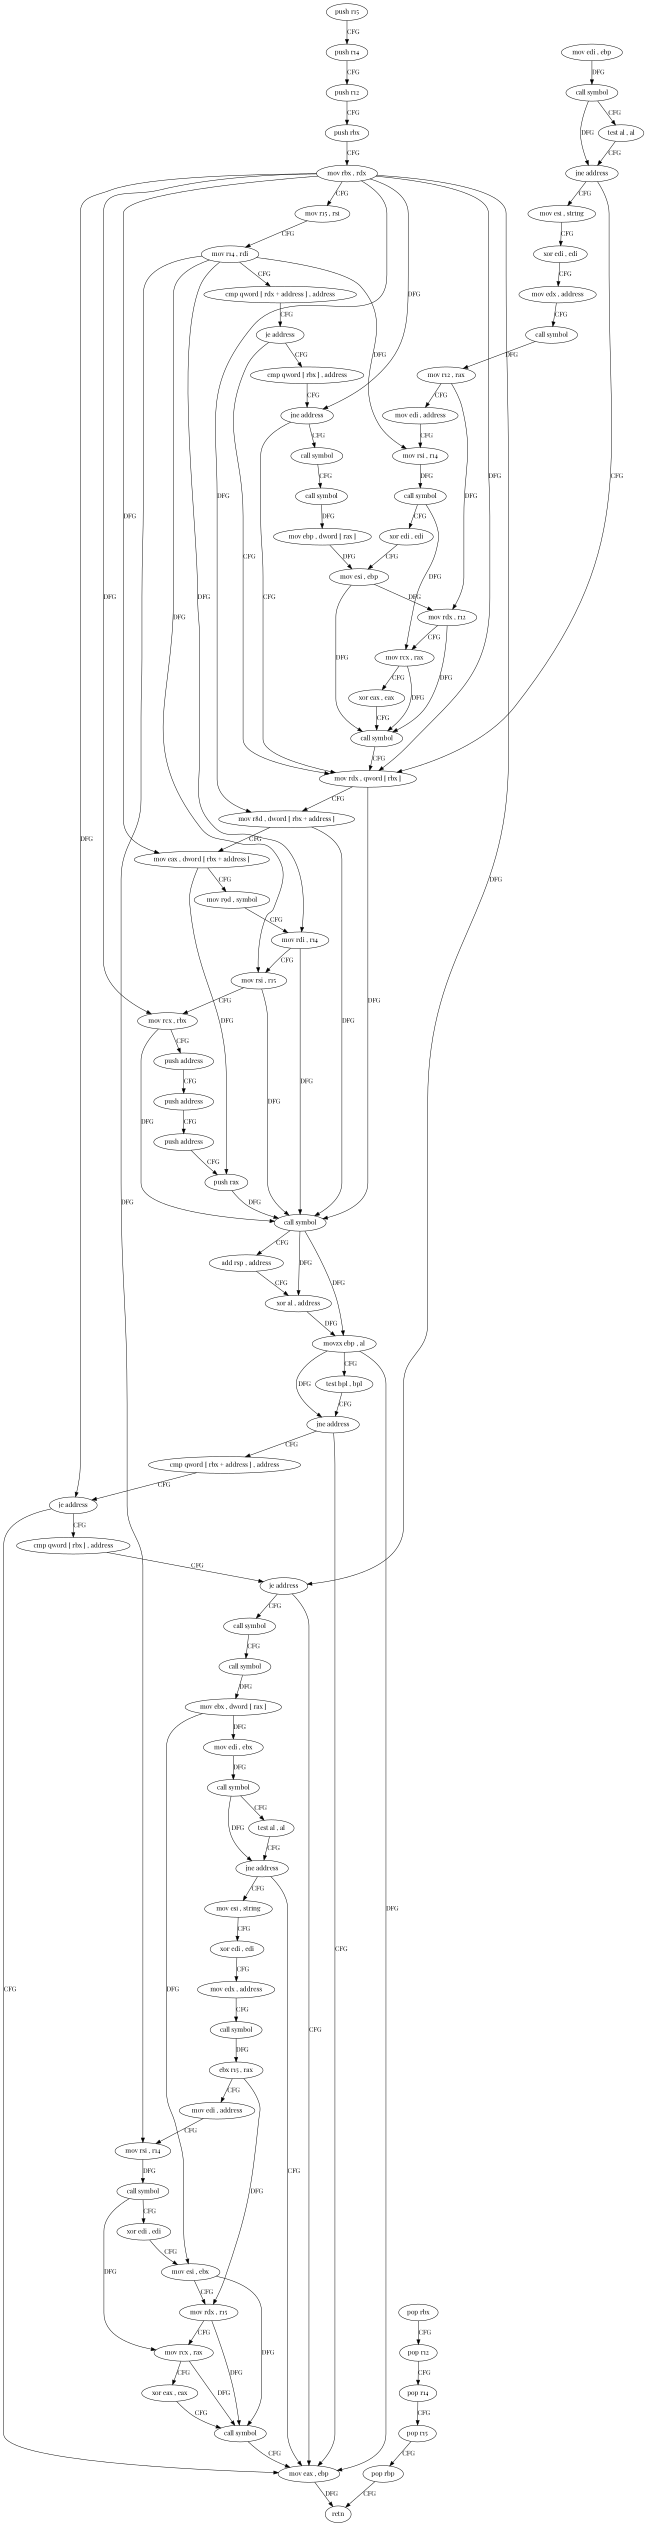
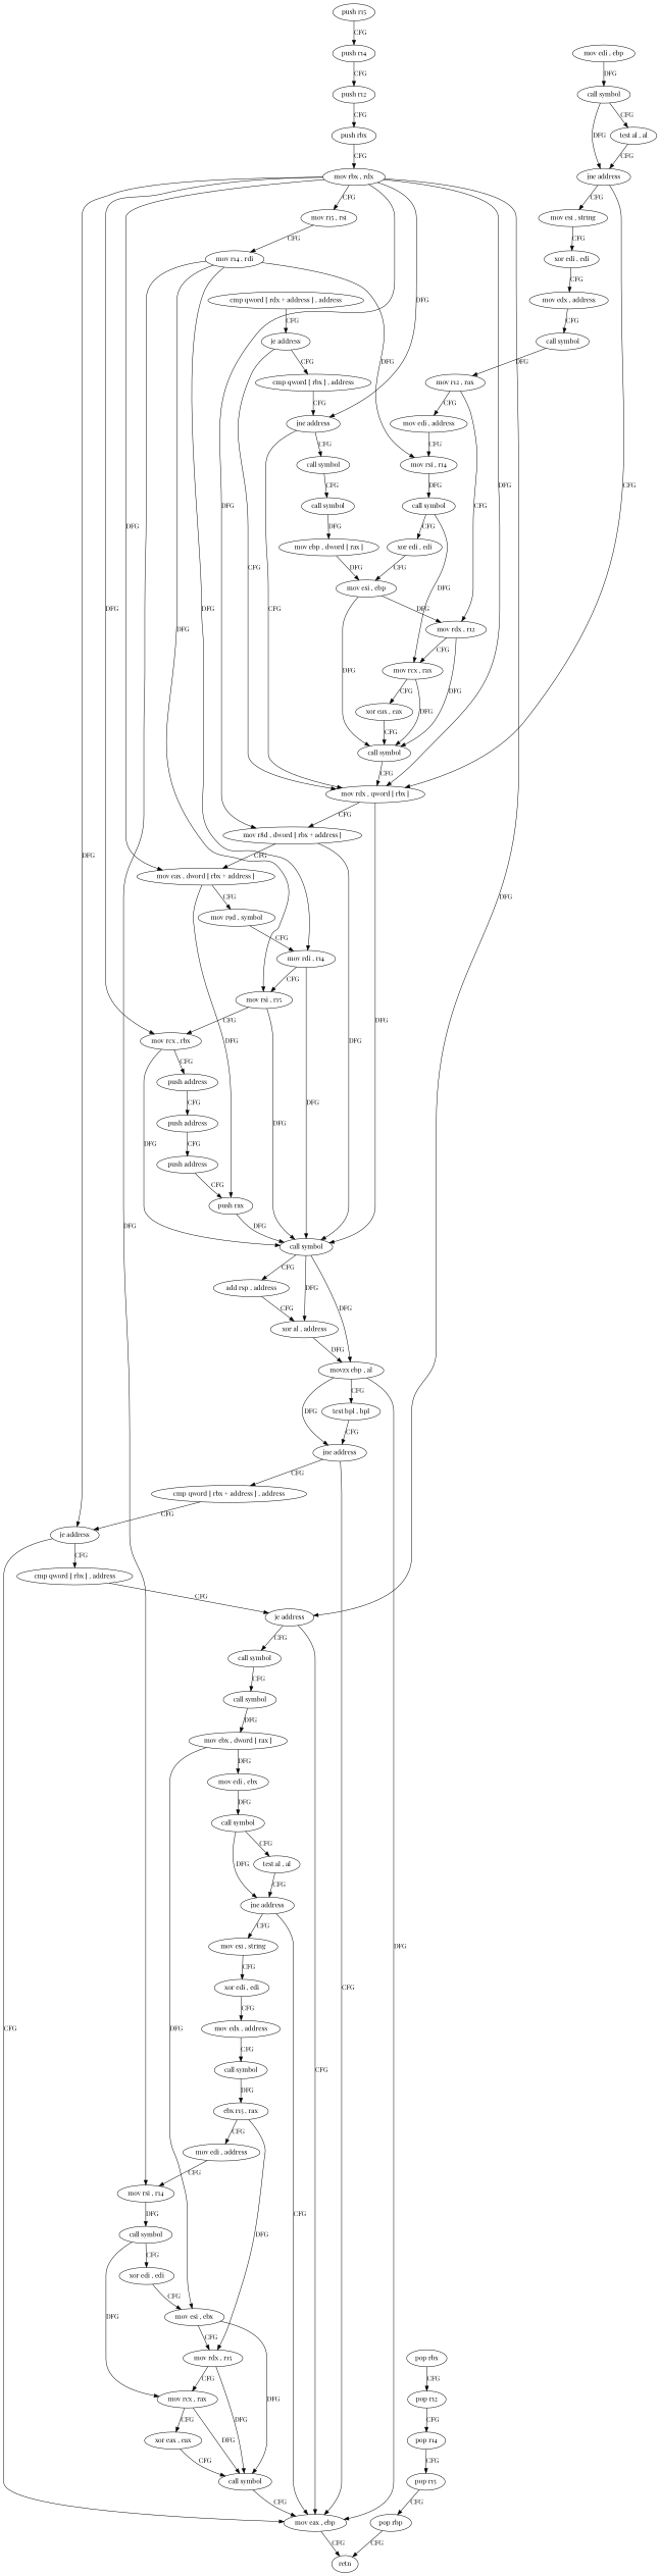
  digraph {
    fontname="Playfair Display"
    node [fontname="Playfair Display"]
    edge [fontname="Playfair Display"]
    n1 [label="push r15"]
    n2 [label="push r14"]
    n3 [label="push r12"]
    n4 [label="push rbx"]
    n5 [label="mov rbx , rdx"]
    n6 [label="mov r15 , rsi"]
    n7 [label="mov rdx , qword [ rbx ]"]
    n8 [label="mov r8d , dword [ rbx + address ]"]
    n9 [label="mov eax , dword [ rbx + address ]"]
    n10 [label="mov rcx , rbx"]
    n11 [label="jne address"]
    n12 [label="je address"]
    n13 [label="je address"]
    n14 [label="mov r14 , rdi"]
    n15 [label="call symbol"]
    n16 [label="mov r9d , symbol"]
    n17 [label="push rax"]
    n18 [label="push address"]
    n19 [label="call symbol"]
    n20 [label="mov eax , ebp"]
    n21 [label="cmp qword [ rbx ] , address"]
    n22 [label="call symbol"]
    n23 [label="mov rsi , r15"]
    n24 [label="cmp qword [ rdx + address ] , address"]
    n25 [label="mov rdi , r14"]
    n26 [label="mov rsi , r14"]
    n27 [label="mov rsi , r14"]
    n28 [label="je address"]
    n29 [label="call symbol"]
    n30 [label="call symbol"]
    n31 [label="cmp qword [ rbx ] , address"]
    n32 [label="add rsp , address"]
    n33 [label="xor al , address"]
    n34 [label="movzx ebp , al"]
    n35 [label="push address"]
    n36 [label="push address"]
    n37 [label="test bpl , bpl"]
    n38 [label="jne address"]
    n39 [label="cmp qword [ rbx + address ] , address"]
    n40 [label=retn]
    n41 [label="pop rbx"]
    n42 [label="pop r12"]
    n43 [label="call symbol"]
    n44 [label="mov ebp , dword [ rax ]"]
    n45 [label="pop r14"]
    n46 [label="pop r15"]
    n47 [label="pop rbp"]
    n48 [label="mov esi , ebp"]
    n49 [label="mov edi , ebp"]
    n50 [label="call symbol"]
    n51 [label="mov rdx , r12"]
    n52 [label="call symbol"]
    n53 [label="test al , al"]
    n54 [label="jne address"]
    n55 [label="mov esi , string"]
    n56 [label="xor edi , edi"]
    n57 [label="mov edx , address"]
    n58 [label="call symbol"]
    n59 [label="mov ebx , dword [ rax ]"]
    n60 [label="call symbol"]
    n61 [label="mov r12 , rax"]
    n62 [label="mov edi , address"]
    n63 [label="mov rcx , rax"]
    n64 [label="xor edi , edi"]
    n65 [label="xor eax , eax"]
    n66 [label="mov edi , ebx"]
    n67 [label="mov esi , ebx"]
    n68 [label="call symbol"]
    n69 [label="mov rdx , r15"]
    n70 [label="call symbol"]
    n71 [label="test al , al"]
    n72 [label="jne address"]
    n73 [label="mov esi , string"]
    n74 [label="xor edi , edi"]
    n75 [label="mov edx , address"]
    n76 [label="call symbol"]
    n77 [label="ebx r15 , rax"]
    n78 [label="mov edi , address"]
    n79 [label="mov rcx , rax"]
    n80 [label="xor edi , edi"]
    n81 [label="xor eax , eax"]
    n1 -> n2 [label=CFG]
    n2 -> n3 [label=CFG]
    n3 -> n4 [label=CFG]
    n4 -> n5 [label=CFG]
    n5 -> n6 [label=CFG]
    n5 -> n7 [label=DFG]
    n5 -> n8 [label=DFG]
    n5 -> n9 [label=DFG]
    n5 -> n10 [label=DFG]
    n5 -> n11 [label=DFG]
    n5 -> n12 [label=DFG]
    n5 -> n13 [label=DFG]
    n6 -> n14 [label=CFG]
    n7 -> n8 [label=CFG]
    n7 -> n15 [label=DFG]
    n8 -> n9 [label=CFG]
    n8 -> n15 [label=DFG]
    n9 -> n16 [label=CFG]
    n9 -> n17 [label=DFG]
    n10 -> n15 [label=DFG]
    n10 -> n18 [label=CFG]
    n11 -> n7 [label=CFG]
    n11 -> n19 [label=CFG]
    n12 -> n20 [label=CFG]
    n12 -> n21 [label=CFG]
    n13 -> n20 [label=CFG]
    n13 -> n22 [label=CFG]
    n14 -> n23 [label=DFG]
-   n14 -> n24 [label=CFG]
    n14 -> n25 [label=DFG]
    n14 -> n26 [label=DFG]
    n14 -> n27 [label=DFG]
    n15 -> n32 [label=CFG]
    n15 -> n33 [label=DFG]
    n15 -> n34 [label=DFG]
    n16 -> n25 [label=CFG]
    n17 -> n15 [label=DFG]
    n18 -> n35 [label=CFG]
    n19 -> n43 [label=CFG]
-   n20 -> n40 [label=DFG]
+   n20 -> n40 [label=CFG]
    n21 -> n13 [label=CFG]
    n22 -> n58 [label=CFG]
    n23 -> n10 [label=CFG]
    n23 -> n15 [label=DFG]
    n24 -> n28 [label=CFG]
    n25 -> n15 [label=DFG]
    n25 -> n23 [label=CFG]
    n26 -> n29 [label=DFG]
    n27 -> n30 [label=DFG]
    n28 -> n7 [label=CFG]
    n28 -> n31 [label=CFG]
    n29 -> n63 [label=DFG]
    n29 -> n64 [label=CFG]
    n30 -> n79 [label=DFG]
    n30 -> n80 [label=CFG]
    n31 -> n11 [label=CFG]
    n32 -> n33 [label=CFG]
    n33 -> n34 [label=DFG]
    n34 -> n20 [label=DFG]
    n34 -> n37 [label=CFG]
    n34 -> n38 [label=DFG]
    n35 -> n36 [label=CFG]
    n36 -> n17 [label=CFG]
    n37 -> n38 [label=CFG]
    n38 -> n20 [label=CFG]
    n38 -> n39 [label=CFG]
    n39 -> n12 [label=CFG]
    n41 -> n42 [label=CFG]
    n42 -> n45 [label=CFG]
    n43 -> n44 [label=DFG]
    n44 -> n48 [label=DFG]
    n45 -> n46 [label=CFG]
    n46 -> n47 [label=CFG]
    n47 -> n40 [label=CFG]
    n48 -> n51 [label=DFG]
    n48 -> n52 [label=DFG]
    n49 -> n50 [label=DFG]
    n50 -> n53 [label=CFG]
    n50 -> n54 [label=DFG]
    n51 -> n52 [label=DFG]
    n51 -> n63 [label=CFG]
    n52 -> n7 [label=CFG]
    n53 -> n54 [label=CFG]
    n54 -> n7 [label=CFG]
    n54 -> n55 [label=CFG]
    n55 -> n56 [label=CFG]
    n56 -> n57 [label=CFG]
    n57 -> n60 [label=CFG]
    n58 -> n59 [label=DFG]
    n59 -> n66 [label=DFG]
    n59 -> n67 [label=DFG]
    n60 -> n61 [label=DFG]
-   n61 -> n51 [label=DFG]
+   n61 -> n51 [label=CFG]
    n61 -> n62 [label=CFG]
    n62 -> n26 [label=CFG]
    n63 -> n52 [label=DFG]
    n63 -> n65 [label=CFG]
    n64 -> n48 [label=CFG]
    n65 -> n52 [label=CFG]
    n66 -> n68 [label=DFG]
    n67 -> n69 [label=CFG]
    n67 -> n70 [label=DFG]
    n68 -> n71 [label=CFG]
    n68 -> n72 [label=DFG]
    n69 -> n70 [label=DFG]
    n69 -> n79 [label=CFG]
    n70 -> n20 [label=CFG]
    n71 -> n72 [label=CFG]
    n72 -> n20 [label=CFG]
    n72 -> n73 [label=CFG]
    n73 -> n74 [label=CFG]
    n74 -> n75 [label=CFG]
    n75 -> n76 [label=CFG]
    n76 -> n77 [label=DFG]
    n77 -> n69 [label=DFG]
    n77 -> n78 [label=CFG]
    n78 -> n27 [label=CFG]
    n79 -> n70 [label=DFG]
    n79 -> n81 [label=CFG]
    n80 -> n67 [label=CFG]
    n81 -> n70 [label=CFG]
  }
